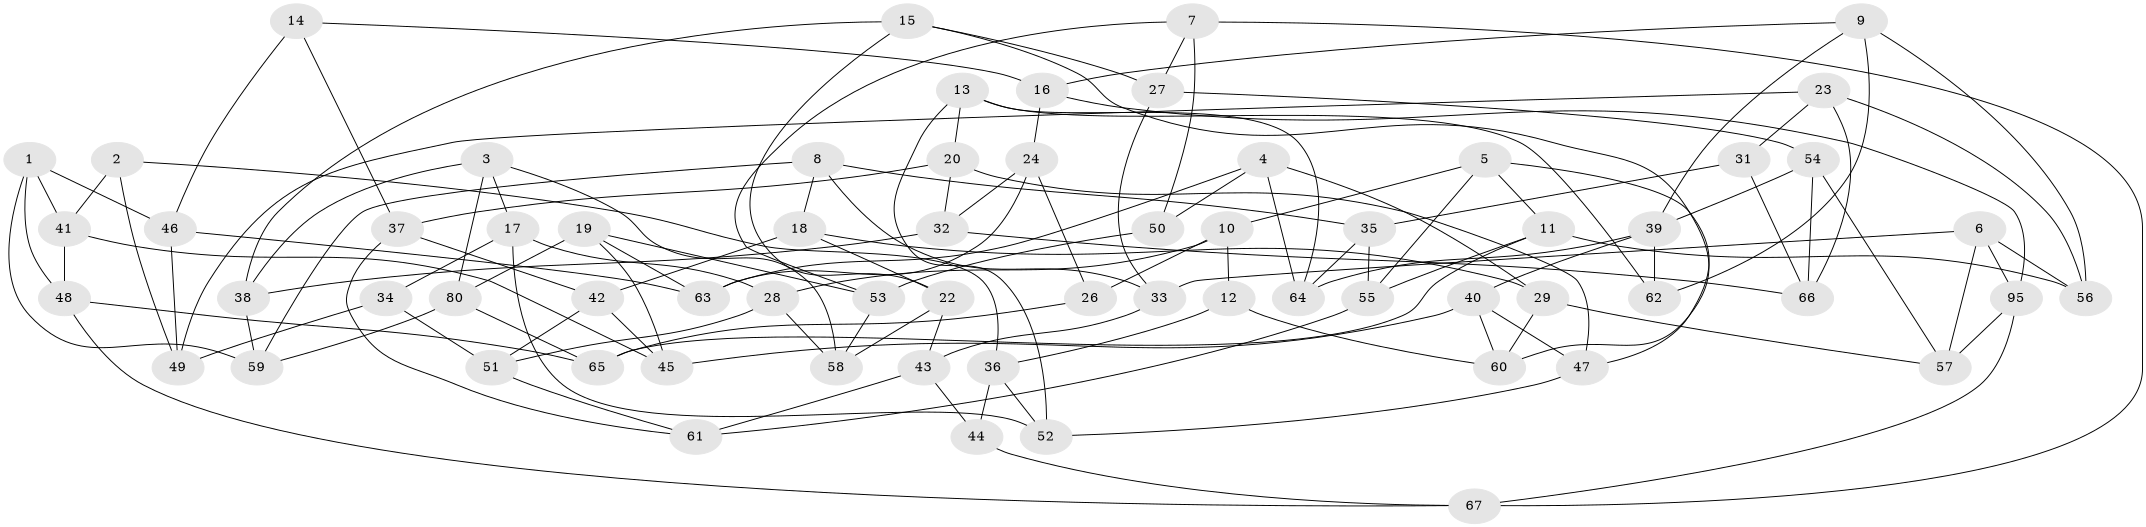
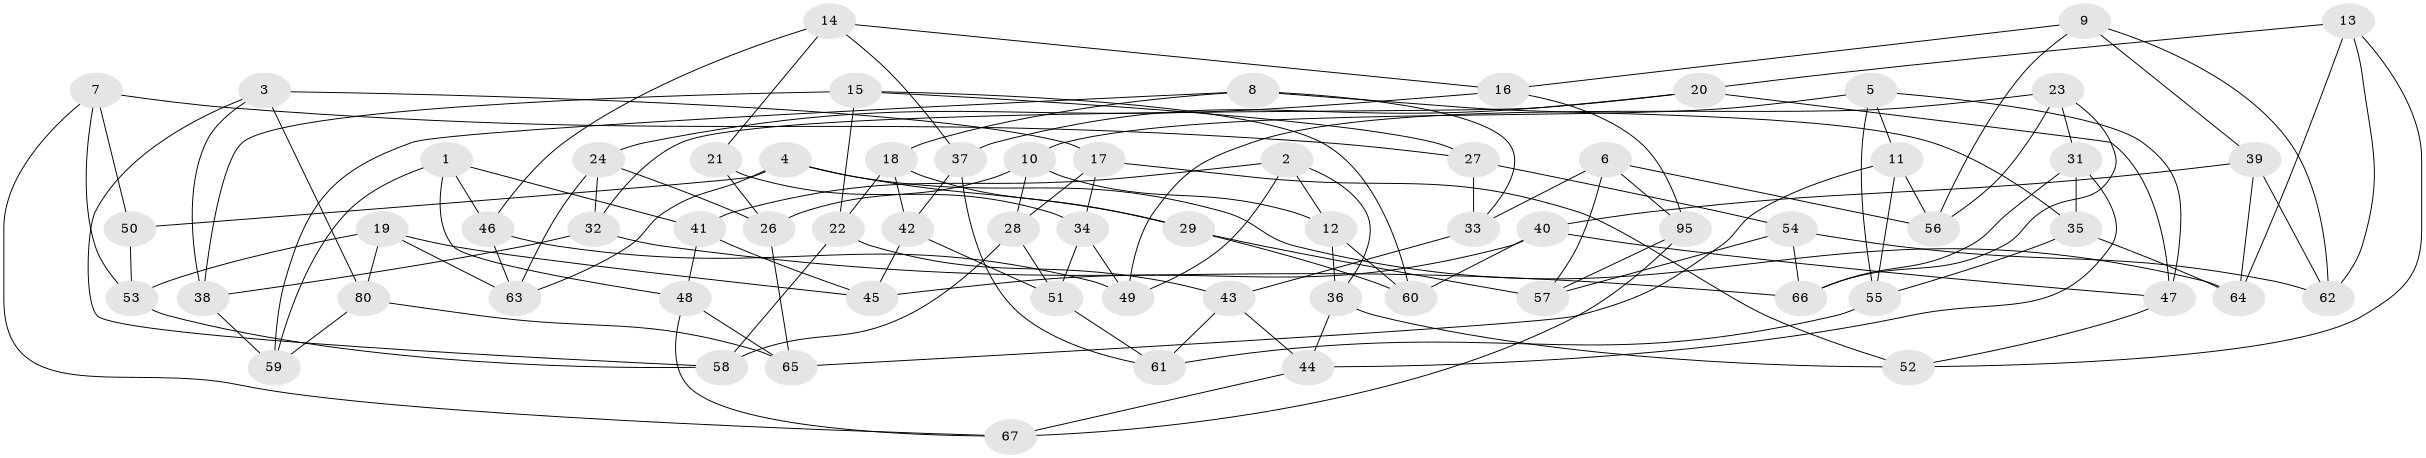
  graph {
    node [color=gray90 style=filled]
    1
    41
    46
    48
    59
    45
    49
    63
    67
    65
    2
    12
    36
    60
    52
    44
    3
    17
    n19 [label=80]
    38
    58
    28
    34
    4
    29
    50
    64
    57
    53
    5
    10
    11
    47
    55
    26
    56
    61
    n38 [label=95]
    6
    33
    43
    7
    27
    54
    8
    18
    35
    22
    42
    9
    16
    39
    62
    24
    40
    51
    13
    20
    37
    32
    14
+   21
    15
    19
    66
    23
    31
    1 -- 41
    1 -- 46
    1 -- 48
    1 -- 59
    41 -- 48
    41 -- 45
    46 -- 49
    46 -- 63
    48 -- 67
    48 -- 65
    2 -- 41
    2 -- 49
+   2 -- 12
    2 -- 36
    12 -- 36
    12 -- 60
    36 -- 52
    36 -- 44
    44 -- 67
    3 -- 17
    3 -- n19
    3 -- 38
    3 -- 58
    17 -- 52
    17 -- 28
    17 -- 34
    n19 -- 59
    n19 -- 65
    38 -- 59
    28 -- 58
    28 -- 51
    34 -- 49
    34 -- 51
    4 -- 63
    4 -- 29
    4 -- 50
    4 -- 64
    29 -- 60
    29 -- 57
    50 -- 53
    53 -- 58
    5 -- 10
    5 -- 11
    5 -- 47
    5 -- 55
    10 -- 12
    10 -- 28
    10 -- 26
    11 -- 65
    11 -- 55
    11 -- 56
    47 -- 52
    55 -- 61
    26 -- 65
    n38 -- 67
    n38 -- 57
    6 -- 57
    6 -- 56
    6 -- n38
    6 -- 33
    33 -- 43
    43 -- 44
    43 -- 61
    7 -- 67
    7 -- 50
    7 -- 53
    7 -- 27
    27 -- 33
    27 -- 54
    54 -- 57
-   54 -- 39
+   54 -- 62
    54 -- 66
    8 -- 59
    8 -- 33
    8 -- 18
    8 -- 35
    18 -- 29
    18 -- 22
    18 -- 42
    35 -- 64
    35 -- 55
    22 -- 58
    22 -- 43
    42 -- 45
    42 -- 51
    9 -- 56
    9 -- 16
    9 -- 39
    9 -- 62
    16 -- n38
    16 -- 24
    39 -- 64
    39 -- 62
    39 -- 40
    24 -- 63
    24 -- 26
    24 -- 32
    40 -- 45
    40 -- 60
    40 -- 47
    51 -- 61
    13 -- 52
    13 -- 64
    13 -- 62
    13 -- 20
    20 -- 47
    20 -- 37
    20 -- 32
    37 -- 61
    37 -- 42
    32 -- 38
    32 -- 66
    14 -- 46
    14 -- 16
    14 -- 37
+   14 -- 21
+   21 -- 34
+   21 -- 26
    15 -- 60
    15 -- 38
    15 -- 27
    15 -- 22
    19 -- 45
    19 -- 63
    19 -- n19
    19 -- 53
    23 -- 49
    23 -- 56
    23 -- 66
    23 -- 31
+   31 -- 44
    31 -- 35
    31 -- 66
  }
